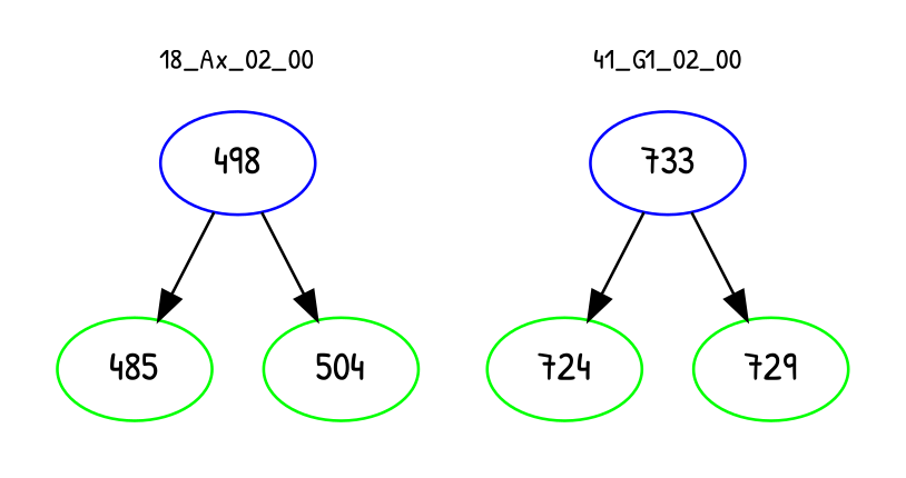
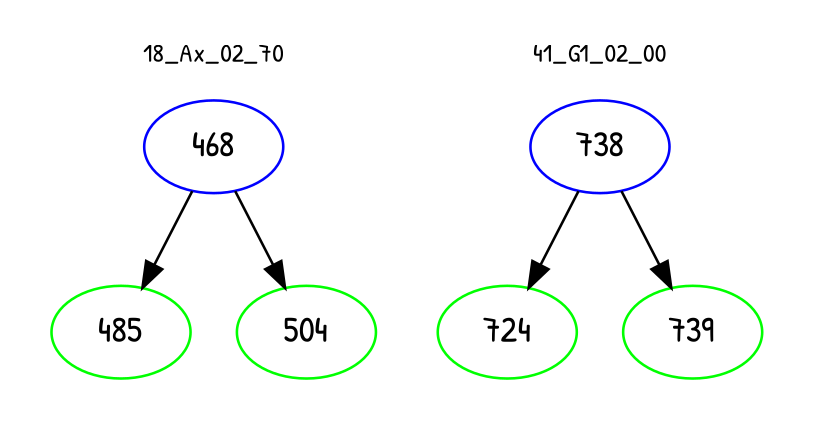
  digraph {
    fontname="Patrick Hand"
    node [color=green fontname="Patrick Hand"]
    edge [color=black fontname="Patrick Hand"]
-   n1 [color=blue label=498]
+   n1 [color=blue label=468]
    n2 [label=485]
    n3 [label=504]
-   n4 [color=blue label=733]
+   n4 [color=blue label=738]
    n5 [label=724]
-   n6 [label=729]
+   n6 [label=739]
    subgraph cluster_1 {
      color=white
      fontsize=10
-     label="18_Ax_02_00"
+     label="18_Ax_02_70"
      n1
      n2
      n3
    }
    subgraph cluster_2 {
      color=white
      fontsize=10
      label="41_G1_02_00"
      n4
      n5
      n6
    }
    n1 -> n2
    n1 -> n3
    n4 -> n5
    n4 -> n6
  }
